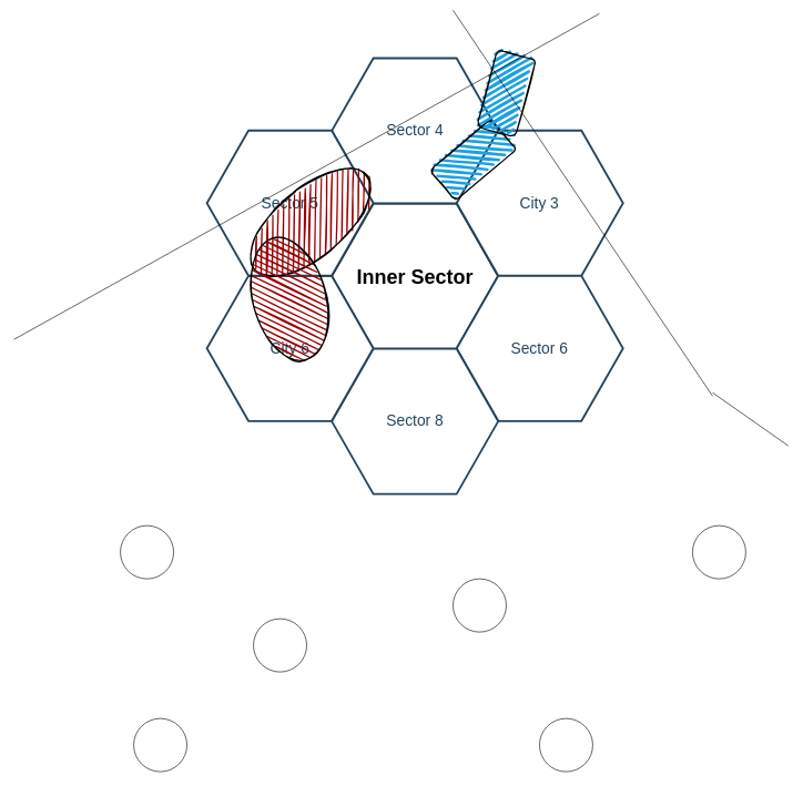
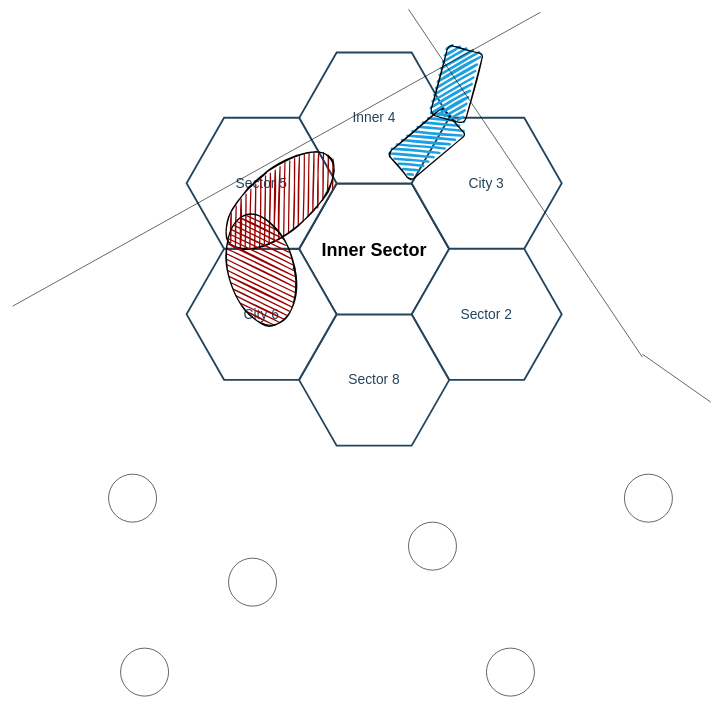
  <mxCell id="0" />
  <mxCell id="1" parent="0" />
  <mxCell id="2" value="" style="group" vertex="1" connectable="0" parent="1"><mxGeometry x="310" y="87" width="640" height="655.33" as="geometry" /></mxCell>
  <mxCell id="3" value="&lt;span style=&quot;font-size: 30px&quot;&gt;&lt;b&gt;Inner Sector&lt;/b&gt;&lt;/span&gt;" style="shape=hexagon;perimeter=hexagonPerimeter2;whiteSpace=wrap;html=1;shadow=0;labelBackgroundColor=none;fontFamily=Helvetica;fontSize=23;align=center;strokeWidth=3;" parent="2" vertex="1"><mxGeometry x="187.713" y="218.554" width="250.073" height="218.333" as="geometry" /></mxCell>
  <mxCell id="4" value="" style="triangle;whiteSpace=wrap;html=1;shadow=0;labelBackgroundColor=none;strokeColor=none;fillColor=#FFFFFF;fontFamily=Helvetica;fontSize=17;fontColor=#23445d;align=center;rotation=90;gradientColor=none;flipV=1;flipH=1;opacity=20;" parent="2" vertex="1"><mxGeometry x="92.221" y="233.566" width="57.738" height="127.705" as="geometry" /></mxCell>
- <mxCell id="5" value="Sector 4" style="shape=hexagon;perimeter=hexagonPerimeter2;whiteSpace=wrap;html=1;shadow=0;labelBackgroundColor=none;strokeColor=#23445D;fillColor=#ffffff;gradientColor=none;fontFamily=Helvetica;fontSize=23;fontColor=#23445D;align=center;strokeWidth=3;" parent="2" vertex="1"><mxGeometry x="187.713" width="250.073" height="218.333" as="geometry" /></mxCell>
+ <mxCell id="5" value="Inner 4" style="shape=hexagon;perimeter=hexagonPerimeter2;whiteSpace=wrap;html=1;shadow=0;labelBackgroundColor=none;strokeColor=#23445D;fillColor=#ffffff;gradientColor=none;fontFamily=Helvetica;fontSize=23;fontColor=#23445D;align=center;strokeWidth=3;" parent="2" vertex="1"><mxGeometry x="187.713" width="250.073" height="218.333" as="geometry" /></mxCell>
  <mxCell id="6" value="City 3" style="shape=hexagon;perimeter=hexagonPerimeter2;whiteSpace=wrap;html=1;shadow=0;labelBackgroundColor=none;strokeColor=#23445D;fillColor=#FFFFFF;gradientColor=none;fontFamily=Helvetica;fontSize=23;fontColor=#23445d;align=center;strokeWidth=3;" parent="2" vertex="1"><mxGeometry x="375.427" y="108.829" width="250.073" height="218.333" as="geometry" /></mxCell>
- <mxCell id="7" value="Sector 6" style="shape=hexagon;perimeter=hexagonPerimeter2;whiteSpace=wrap;html=1;shadow=0;labelBackgroundColor=none;strokeColor=#23445D;fillColor=#FFFFFF;gradientColor=none;fontFamily=Helvetica;fontSize=23;fontColor=#23445d;align=center;strokeWidth=3;" parent="2" vertex="1"><mxGeometry x="375.427" y="327.328" width="250.073" height="218.333" as="geometry" /></mxCell>
+ <mxCell id="7" value="Sector 2" style="shape=hexagon;perimeter=hexagonPerimeter2;whiteSpace=wrap;html=1;shadow=0;labelBackgroundColor=none;strokeColor=#23445D;fillColor=#FFFFFF;gradientColor=none;fontFamily=Helvetica;fontSize=23;fontColor=#23445d;align=center;strokeWidth=3;" parent="2" vertex="1"><mxGeometry x="375.427" y="327.328" width="250.073" height="218.333" as="geometry" /></mxCell>
  <mxCell id="8" value="&lt;font style=&quot;font-size: 23px&quot;&gt;Sector 8&lt;/font&gt;" style="shape=hexagon;perimeter=hexagonPerimeter2;whiteSpace=wrap;html=1;shadow=0;labelBackgroundColor=none;strokeColor=#23445D;fillColor=#FFFFFF;gradientColor=none;fontFamily=Helvetica;fontSize=23;fontColor=#23445d;align=center;strokeWidth=3;" parent="2" vertex="1"><mxGeometry x="187.713" y="436.997" width="250.073" height="218.333" as="geometry" /></mxCell>
  <mxCell id="9" value="&lt;span style=&quot;background-color: rgb(255 , 255 , 255)&quot;&gt;City 6&lt;/span&gt;" style="shape=hexagon;perimeter=hexagonPerimeter2;whiteSpace=wrap;html=1;shadow=0;labelBackgroundColor=none;strokeColor=#23445D;fillColor=#FFFFFF;gradientColor=none;fontFamily=Helvetica;fontSize=23;fontColor=#23445d;align=center;strokeWidth=3;" parent="2" vertex="1"><mxGeometry y="327.328" width="250.073" height="218.333" as="geometry" /></mxCell>
  <mxCell id="10" value="Sector 5" style="shape=hexagon;perimeter=hexagonPerimeter2;whiteSpace=wrap;html=1;shadow=0;labelBackgroundColor=none;strokeColor=#23445D;fillColor=#ffffff;gradientColor=none;fontFamily=Helvetica;fontSize=23;fontColor=#23445D;align=center;strokeWidth=3;" parent="2" vertex="1"><mxGeometry x="9.117e-14" y="108.829" width="250.073" height="218.333" as="geometry" /></mxCell>
  <mxCell id="11" value="" style="rounded=1;whiteSpace=wrap;html=1;strokeWidth=2;fillWeight=4;hachureGap=8;hachureAngle=45;fillColor=#1ba1e2;sketch=1;rotation=-40;" vertex="1" parent="2"><mxGeometry x="340" y="123" width="120" height="60" as="geometry" /></mxCell>
  <mxCell id="12" value="" style="rounded=1;whiteSpace=wrap;html=1;strokeWidth=2;fillWeight=4;hachureGap=8;hachureAngle=45;fillColor=#1ba1e2;sketch=1;rotation=-75;" vertex="1" parent="2"><mxGeometry x="390" y="23" width="120" height="60" as="geometry" /></mxCell>
  <mxCell id="13" value="" style="endArrow=none;html=1;" edge="1" parent="2"><mxGeometry width="50" height="50" relative="1" as="geometry"><mxPoint x="760" y="508" as="sourcePoint" /><mxPoint x="370" y="-72" as="targetPoint" /></mxGeometry></mxCell>
  <mxCell id="14" value="" style="ellipse;whiteSpace=wrap;html=1;strokeWidth=2;fillWeight=2;hachureGap=8;fillColor=#990000;fillStyle=dots;sketch=1;rotation=-40;" vertex="1" parent="2"><mxGeometry x="40.12" y="195.3" width="230.48" height="103.86" as="geometry" /></mxCell>
  <mxCell id="15" value="" style="ellipse;whiteSpace=wrap;html=1;strokeWidth=2;fillWeight=2;hachureGap=8;fillColor=#990000;fillStyle=dots;sketch=1;rotation=75;" vertex="1" parent="2"><mxGeometry x="25.33" y="307.31" width="198.01" height="110.27" as="geometry" /></mxCell>
  <mxCell id="16" value="" style="endArrow=none;html=1;" edge="1" parent="1"><mxGeometry width="50" height="50" relative="1" as="geometry"><mxPoint y="510" as="sourcePoint" x="20" /><mxPoint x="900" y="20" as="targetPoint" /></mxGeometry></mxCell>
  <mxCell id="17" value="" style="endArrow=none;html=1;" edge="1" parent="1"><mxGeometry width="50" height="50" relative="1" as="geometry"><mxPoint x="1070" y="590" as="sourcePoint" /><mxPoint x="1184" y="670" as="targetPoint" /></mxGeometry></mxCell>
  <mxCell id="18" value="" style="ellipse;whiteSpace=wrap;html=1;aspect=fixed;" vertex="1" parent="1"><mxGeometry x="180" y="790" width="80" height="80" as="geometry" /></mxCell>
  <mxCell id="19" value="" style="ellipse;whiteSpace=wrap;html=1;aspect=fixed;" vertex="1" parent="1"><mxGeometry x="380" y="930" width="80" height="80" as="geometry" /></mxCell>
  <mxCell id="20" value="" style="ellipse;whiteSpace=wrap;html=1;aspect=fixed;" vertex="1" parent="1"><mxGeometry x="680" y="870" width="80" height="80" as="geometry" /></mxCell>
  <mxCell id="21" value="" style="ellipse;whiteSpace=wrap;html=1;aspect=fixed;" vertex="1" parent="1"><mxGeometry x="1040" y="790" width="80" height="80" as="geometry" /></mxCell>
  <mxCell id="22" value="" style="ellipse;whiteSpace=wrap;html=1;aspect=fixed;" vertex="1" parent="1"><mxGeometry x="810" y="1080" width="80" height="80" as="geometry" /></mxCell>
  <mxCell id="23" value="" style="ellipse;whiteSpace=wrap;html=1;aspect=fixed;" vertex="1" parent="1"><mxGeometry x="200" y="1080" width="80" height="80" as="geometry" /></mxCell>
